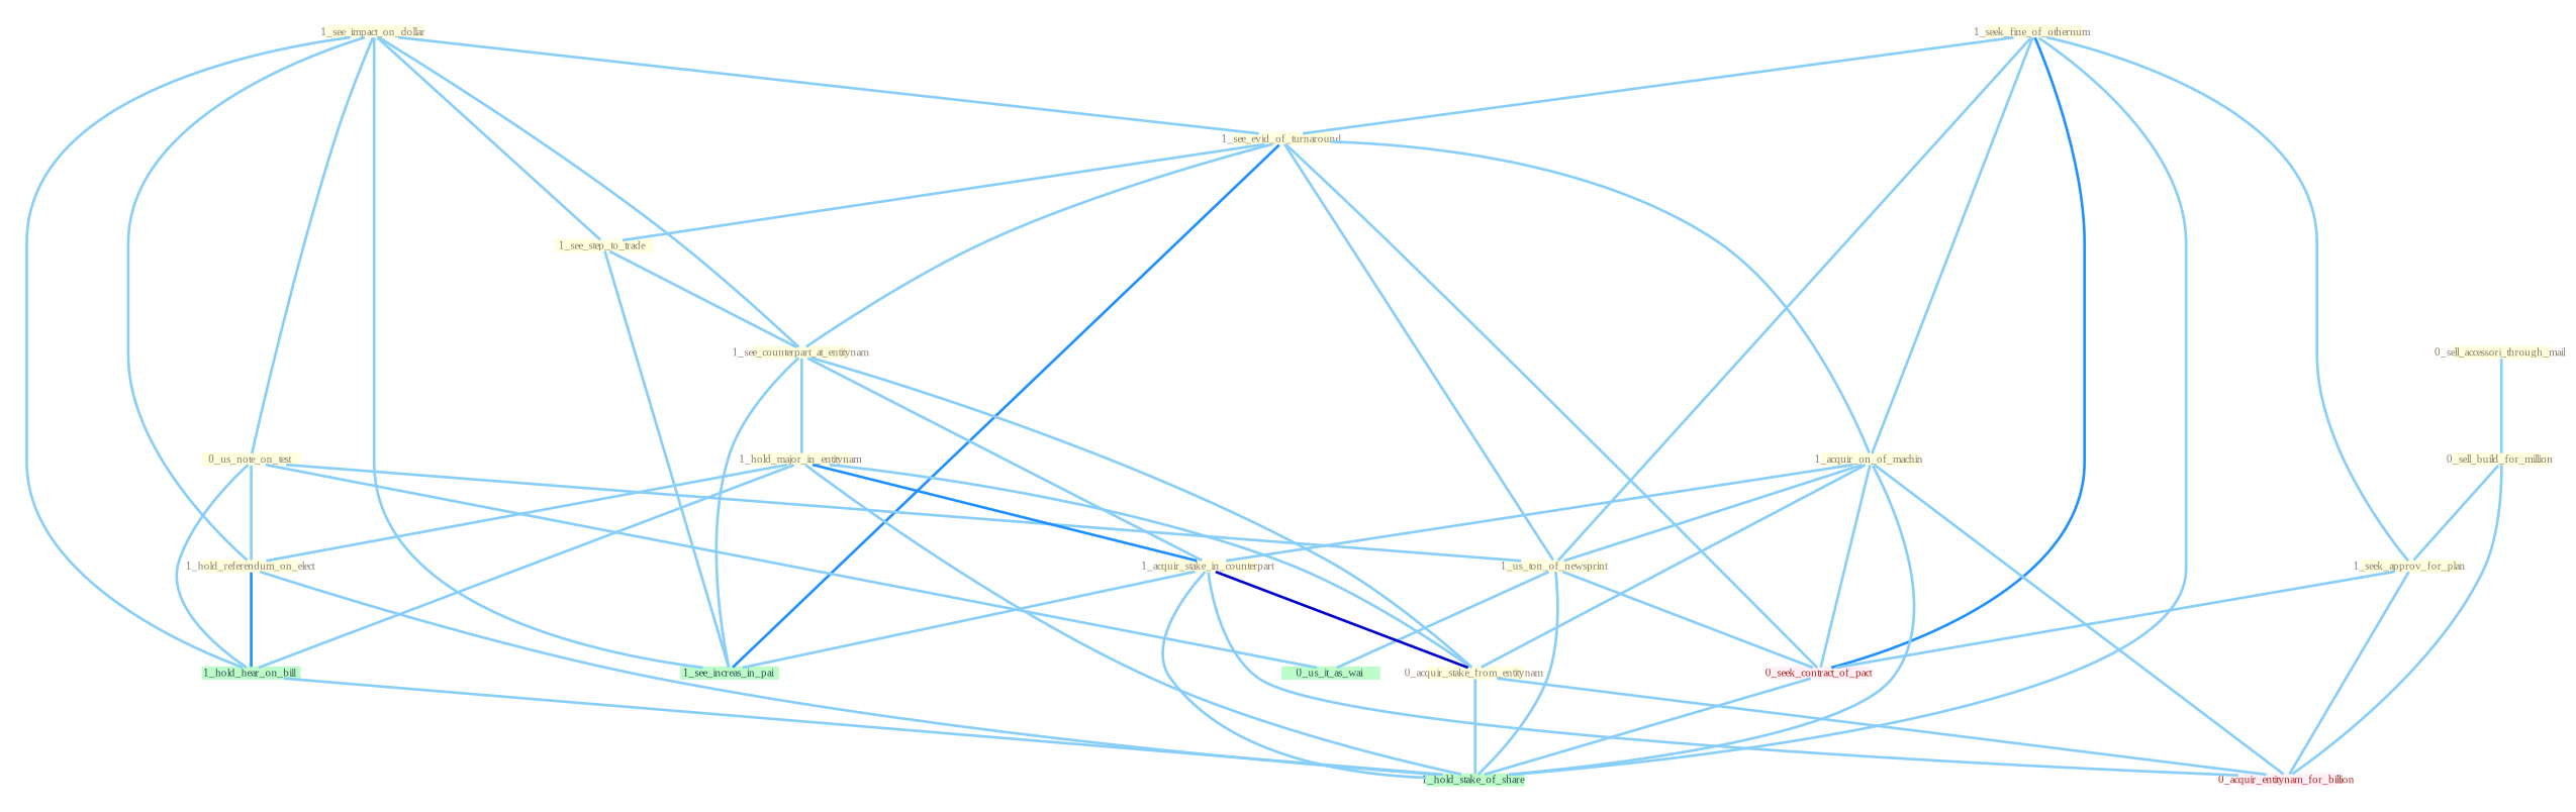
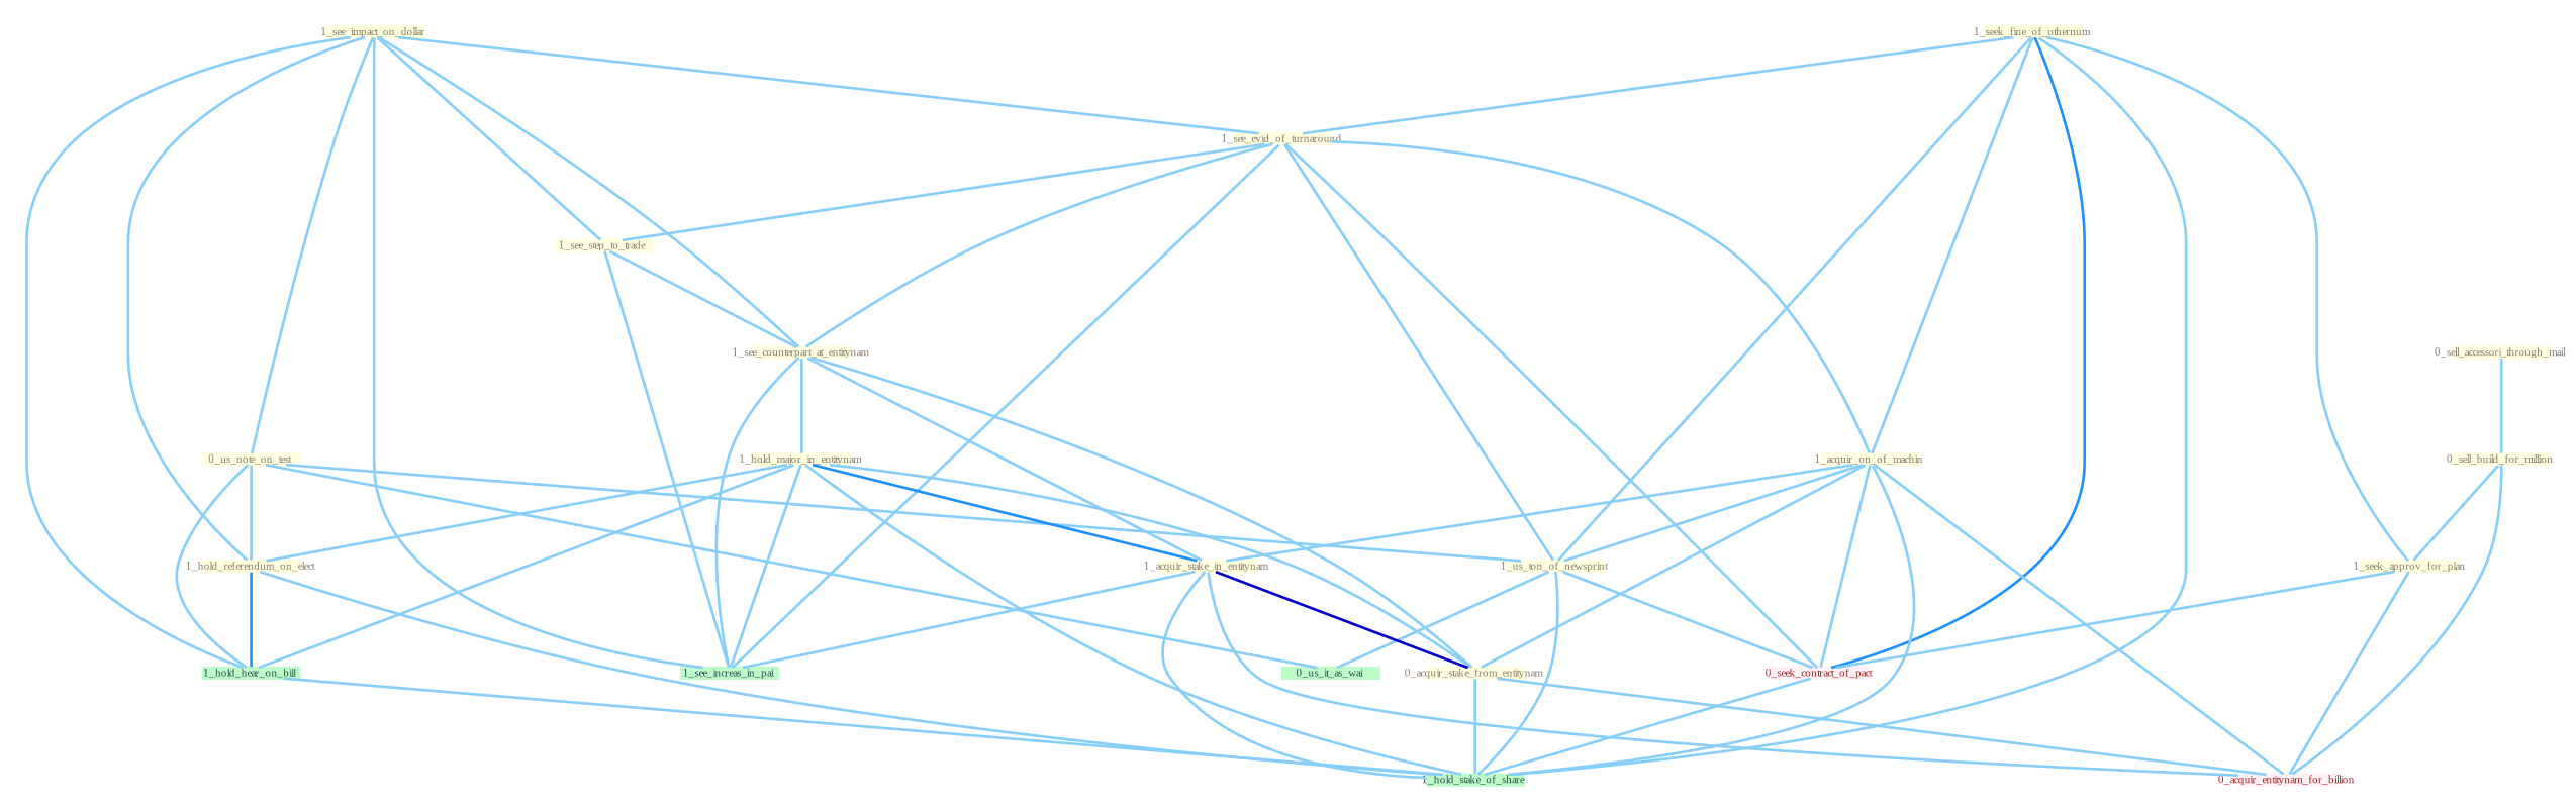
  graph {
    fontname="Liberation Serif"
    node [color="#ffffe0" fixedsize=true fontcolor="#8b7d6b" fontname="Liberation Serif" fontsize=4 shape=polygon style=filled]
    edge [color="#87cefa" fontname="Liberation Serif" w=1]
    "1_see_impact_on_dollar " [height=.06 width=.5]
    "1_seek_fine_of_othernum " [height=.06 width=.5]
    "1_see_evid_of_turnaround " [height=.06 width=.5]
    "0_us_note_on_test " [height=.06 width=.5]
    "1_see_step_to_trade " [height=.06 width=.5]
    "0_sell_accessori_through_mail " [height=.06 width=.5]
    "1_see_counterpart_at_entitynam " [height=.06 width=.5]
    "1_acquir_on_of_machin " [height=.06 width=.5]
    "1_us_ton_of_newsprint " [height=.06 width=.5]
    "1_hold_major_in_entitynam " [height=.06 width=.5]
    "1_hold_referendum_on_elect " [height=.06 width=.5]
    "0_sell_build_for_million " [height=.06 width=.5]
    "1_seek_approv_for_plan " [height=.06 width=.5]
-   "1_acquir_stake_in_entitynam " [height=.06 width=.5 label="1_acquir_stake_in_counterpart"]
+   "1_acquir_stake_in_entitynam " [height=.06 width=.5]
    "0_acquir_stake_from_entitynam " [height=.06 width=.5]
    "0_seek_contract_of_pact " [color="#fff0f5" fontcolor="#b22222" height=.06 width=.5]
    "0_acquir_entitynam_for_billion " [color="#fff0f5" fontcolor="#b22222" height=.06 width=.5]
    "1_see_increas_in_pai " [color="#BDFCC9" fontcolor="#2f4f4f" height=.06 width=.5]
    "1_hold_hear_on_bill " [color="#BDFCC9" fontcolor="#2f4f4f" height=.06 width=.5]
    "1_hold_stake_of_share " [color="#BDFCC9" fontcolor="#2f4f4f" height=.06 width=.5]
    "0_us_it_as_wai " [color="#BDFCC9" fontcolor="#2f4f4f" height=.06 width=.5]
    subgraph sub_1 {
      "1_see_impact_on_dollar "
      "1_seek_fine_of_othernum "
      "1_see_evid_of_turnaround "
      "0_us_note_on_test "
      "1_see_step_to_trade "
      "0_sell_accessori_through_mail "
      "1_see_counterpart_at_entitynam "
      "1_acquir_on_of_machin "
      "1_us_ton_of_newsprint "
      "1_hold_major_in_entitynam "
      "1_hold_referendum_on_elect "
      "0_sell_build_for_million "
      "1_seek_approv_for_plan "
      "1_acquir_stake_in_entitynam "
      "0_acquir_stake_from_entitynam "
    }
    subgraph sub_2 {
      "0_seek_contract_of_pact "
      "0_acquir_entitynam_for_billion "
    }
    "1_see_impact_on_dollar " -- "1_see_evid_of_turnaround "
    "1_see_impact_on_dollar " -- "0_us_note_on_test "
    "1_see_impact_on_dollar " -- "1_see_step_to_trade "
    "1_see_impact_on_dollar " -- "1_see_counterpart_at_entitynam "
    "1_see_impact_on_dollar " -- "1_hold_referendum_on_elect "
    "1_see_impact_on_dollar " -- "1_see_increas_in_pai "
    "1_see_impact_on_dollar " -- "1_hold_hear_on_bill "
    "1_seek_fine_of_othernum " -- "1_see_evid_of_turnaround "
    "1_seek_fine_of_othernum " -- "1_acquir_on_of_machin "
    "1_seek_fine_of_othernum " -- "1_us_ton_of_newsprint "
    "1_seek_fine_of_othernum " -- "1_seek_approv_for_plan "
    "1_seek_fine_of_othernum " -- "0_seek_contract_of_pact " [color="#1e90ff" w=2]
    "1_seek_fine_of_othernum " -- "1_hold_stake_of_share "
    "1_see_evid_of_turnaround " -- "1_see_step_to_trade "
    "1_see_evid_of_turnaround " -- "1_see_counterpart_at_entitynam "
    "1_see_evid_of_turnaround " -- "1_acquir_on_of_machin "
    "1_see_evid_of_turnaround " -- "1_us_ton_of_newsprint "
    "1_see_evid_of_turnaround " -- "0_seek_contract_of_pact "
-   "1_see_evid_of_turnaround " -- "1_see_increas_in_pai " [color="#1e90ff"]
+   "1_see_evid_of_turnaround " -- "1_see_increas_in_pai "
    "0_us_note_on_test " -- "1_us_ton_of_newsprint "
    "0_us_note_on_test " -- "1_hold_referendum_on_elect "
    "0_us_note_on_test " -- "1_hold_hear_on_bill "
    "0_us_note_on_test " -- "0_us_it_as_wai "
    "1_see_step_to_trade " -- "1_see_counterpart_at_entitynam "
    "1_see_step_to_trade " -- "1_see_increas_in_pai "
    "0_sell_accessori_through_mail " -- "0_sell_build_for_million "
    "1_see_counterpart_at_entitynam " -- "1_hold_major_in_entitynam "
    "1_see_counterpart_at_entitynam " -- "1_acquir_stake_in_entitynam "
    "1_see_counterpart_at_entitynam " -- "0_acquir_stake_from_entitynam "
    "1_see_counterpart_at_entitynam " -- "1_see_increas_in_pai "
    "1_acquir_on_of_machin " -- "1_us_ton_of_newsprint "
    "1_acquir_on_of_machin " -- "1_acquir_stake_in_entitynam "
    "1_acquir_on_of_machin " -- "0_acquir_stake_from_entitynam "
    "1_acquir_on_of_machin " -- "0_seek_contract_of_pact "
    "1_acquir_on_of_machin " -- "0_acquir_entitynam_for_billion "
    "1_acquir_on_of_machin " -- "1_hold_stake_of_share "
    "1_us_ton_of_newsprint " -- "0_seek_contract_of_pact "
    "1_us_ton_of_newsprint " -- "1_hold_stake_of_share "
    "1_us_ton_of_newsprint " -- "0_us_it_as_wai "
    "1_hold_major_in_entitynam " -- "1_hold_referendum_on_elect "
    "1_hold_major_in_entitynam " -- "1_acquir_stake_in_entitynam " [color="#1e90ff" w=2]
    "1_hold_major_in_entitynam " -- "0_acquir_stake_from_entitynam "
+   "1_hold_major_in_entitynam " -- "1_see_increas_in_pai "
    "1_hold_major_in_entitynam " -- "1_hold_hear_on_bill "
    "1_hold_major_in_entitynam " -- "1_hold_stake_of_share "
    "1_hold_referendum_on_elect " -- "1_hold_hear_on_bill " [color="#1e90ff" w=2]
    "1_hold_referendum_on_elect " -- "1_hold_stake_of_share "
    "0_sell_build_for_million " -- "1_seek_approv_for_plan "
    "0_sell_build_for_million " -- "0_acquir_entitynam_for_billion "
    "1_seek_approv_for_plan " -- "0_seek_contract_of_pact "
    "1_seek_approv_for_plan " -- "0_acquir_entitynam_for_billion "
    "1_acquir_stake_in_entitynam " -- "0_acquir_stake_from_entitynam " [color="#0000cd" w=3]
    "1_acquir_stake_in_entitynam " -- "0_acquir_entitynam_for_billion "
    "1_acquir_stake_in_entitynam " -- "1_see_increas_in_pai "
    "1_acquir_stake_in_entitynam " -- "1_hold_stake_of_share "
    "0_acquir_stake_from_entitynam " -- "0_acquir_entitynam_for_billion "
    "0_acquir_stake_from_entitynam " -- "1_hold_stake_of_share "
    "0_seek_contract_of_pact " -- "1_hold_stake_of_share "
    "1_hold_hear_on_bill " -- "1_hold_stake_of_share "
  }
